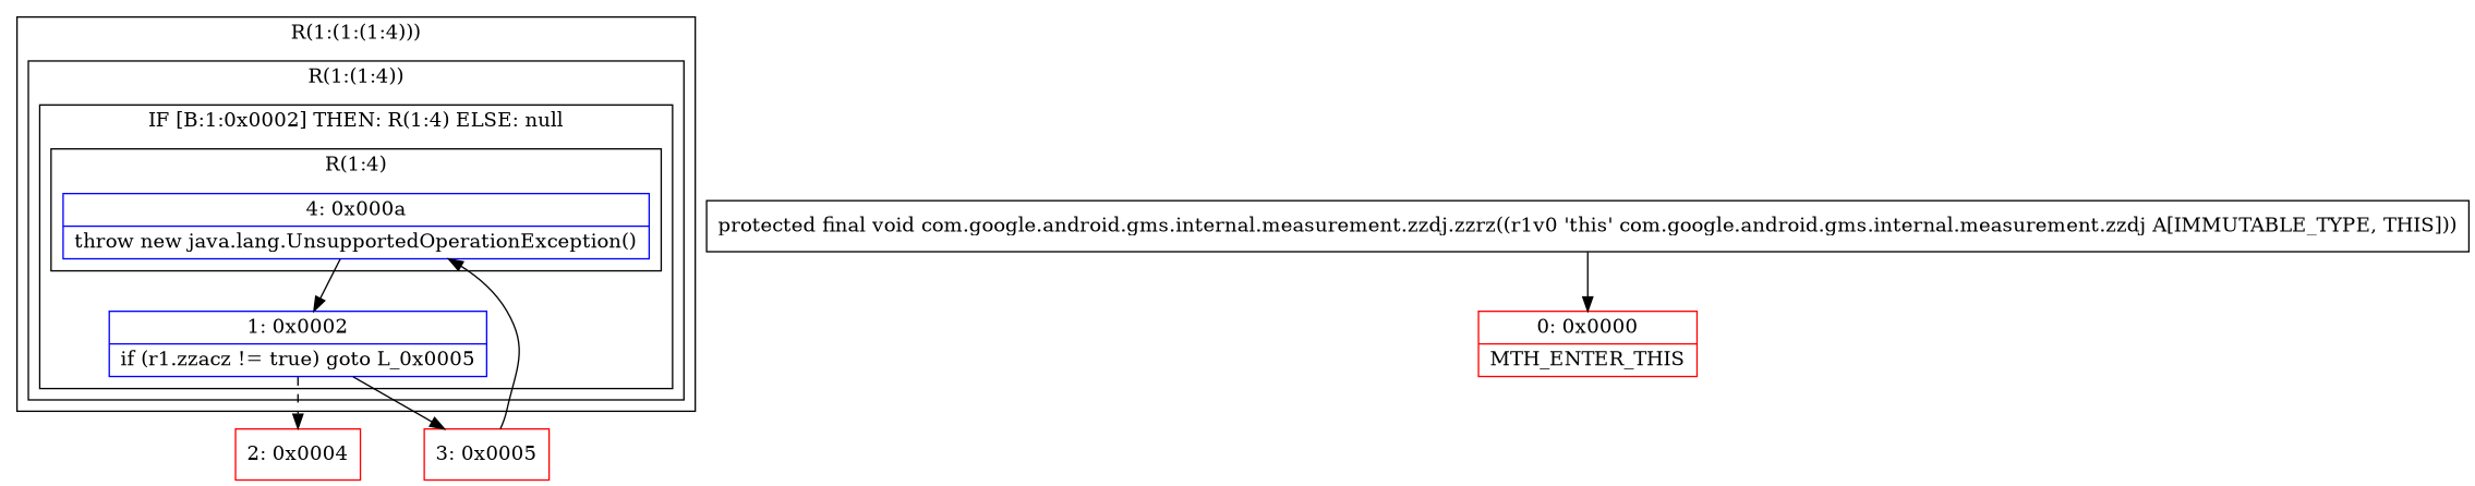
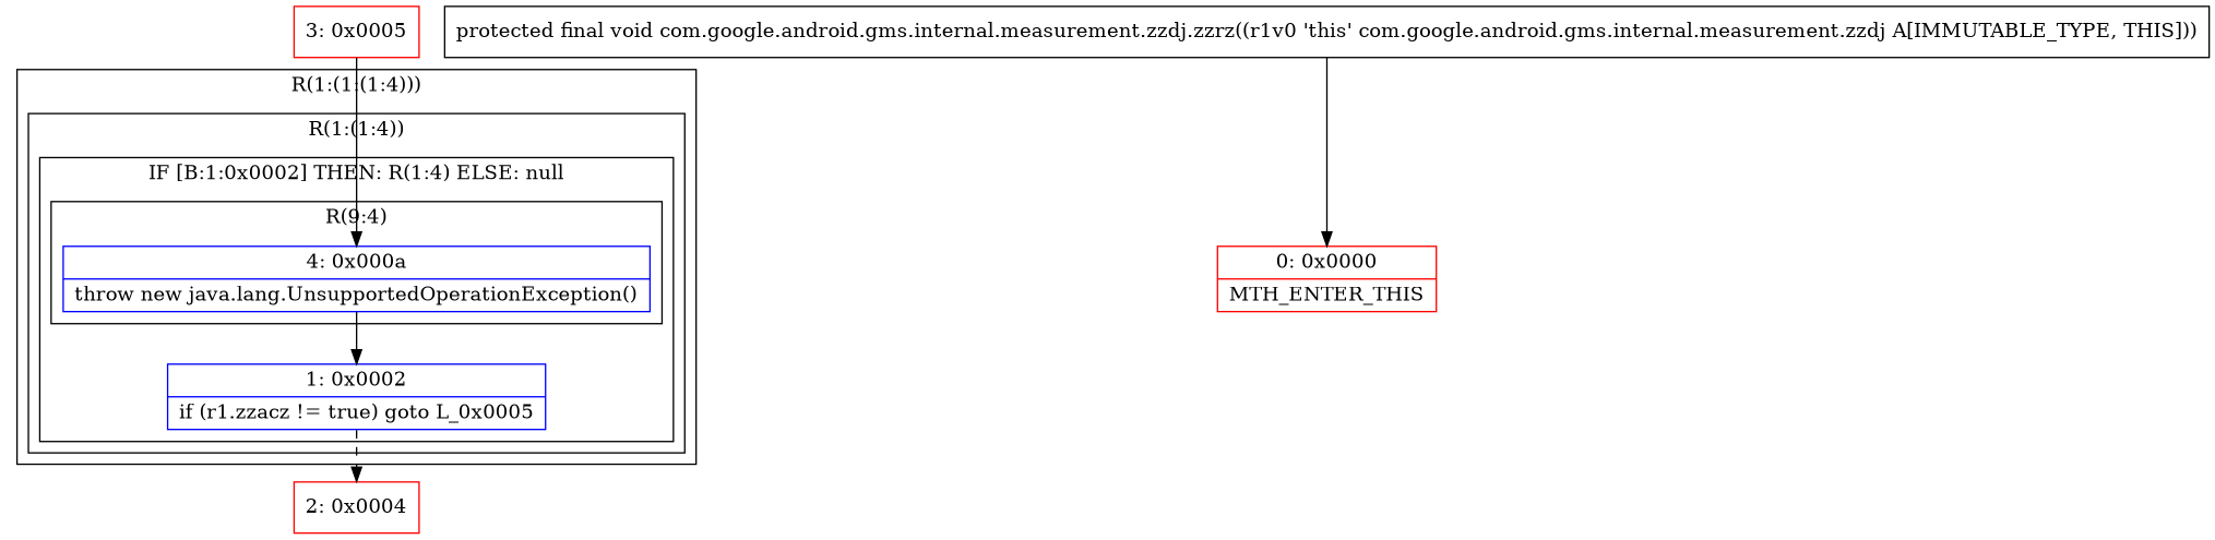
  digraph {
    node [color=red shape=record]
    n1 [color=blue label="{4\:\ 0x000a|throw new java.lang.UnsupportedOperationException()\l}"]
    n2 [color=blue label="{1\:\ 0x0002|if (r1.zzacz != true) goto L_0x0005\l}"]
    n3 [label="{2\:\ 0x0004}"]
    n4 [label="{3\:\ 0x0005}"]
    n5 [label="{0\:\ 0x0000|MTH_ENTER_THIS\l}"]
    n6 [label="{protected final void com.google.android.gms.internal.measurement.zzdj.zzrz((r1v0 'this' com.google.android.gms.internal.measurement.zzdj A[IMMUTABLE_TYPE, THIS])) }" color=""]
    subgraph cluster_1 {
      label="R(1:(1:(1:4)))"
      subgraph cluster_2 {
        label="R(1:(1:4))"
        subgraph cluster_3 {
          label="IF [B:1:0x0002] THEN: R(1:4) ELSE: null"
          n2
          subgraph cluster_4 {
-           label="R(1:4)"
+           label="R(9:4)"
            n1
          }
        }
      }
    }
    n1 -> n2
    n2 -> n3 [style=dashed]
-   n2 -> n4
    n4 -> n1
    n6 -> n5
  }
